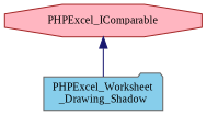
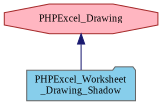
  digraph {
    fontname="Liberation Serif"
    node [fontname="Liberation Serif" fontsize=10 style=filled]
    n1 [color=gray40 fillcolor=skyblue fontcolor=black height=0.2 label="PHPExcel_Worksheet\l_Drawing_Shadow" shape=folder width=0.4]
-   n2 [color=brown fillcolor=lightpink height=0.2 label=PHPExcel_IComparable shape=octagon width=0.4]
+   n2 [color=brown fillcolor=lightpink height=0.2 label=PHPExcel_Drawing shape=octagon width=0.4]
    n2 -> n1 [color=midnightblue dir=back fontname="Liberation Serif" fontsize=10 labelfontname=Helvetica labelfontsize=10 style=solid]
  }
